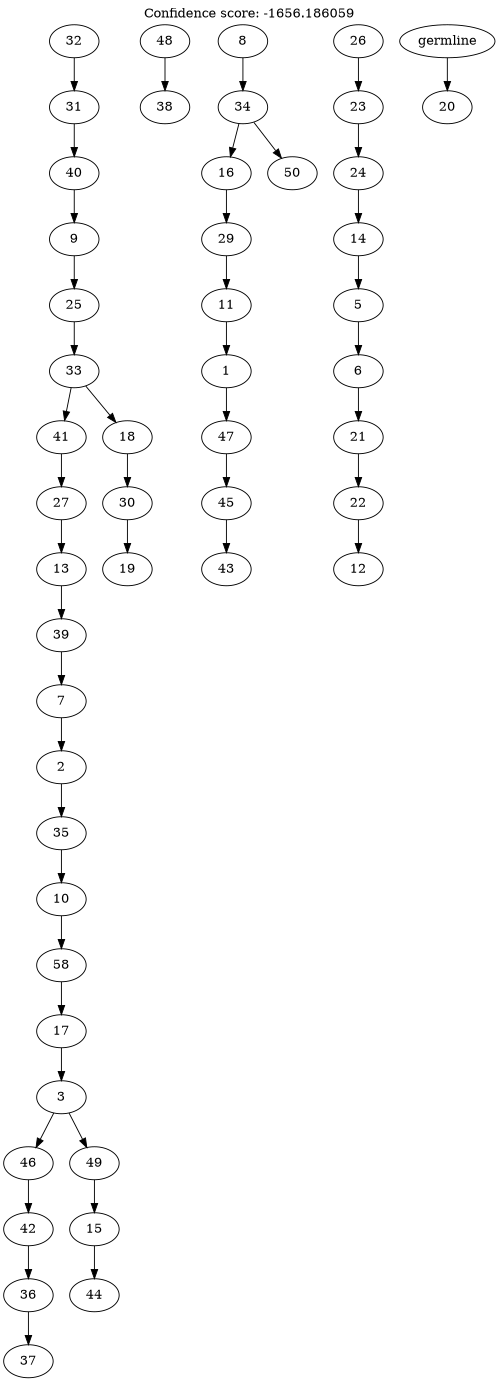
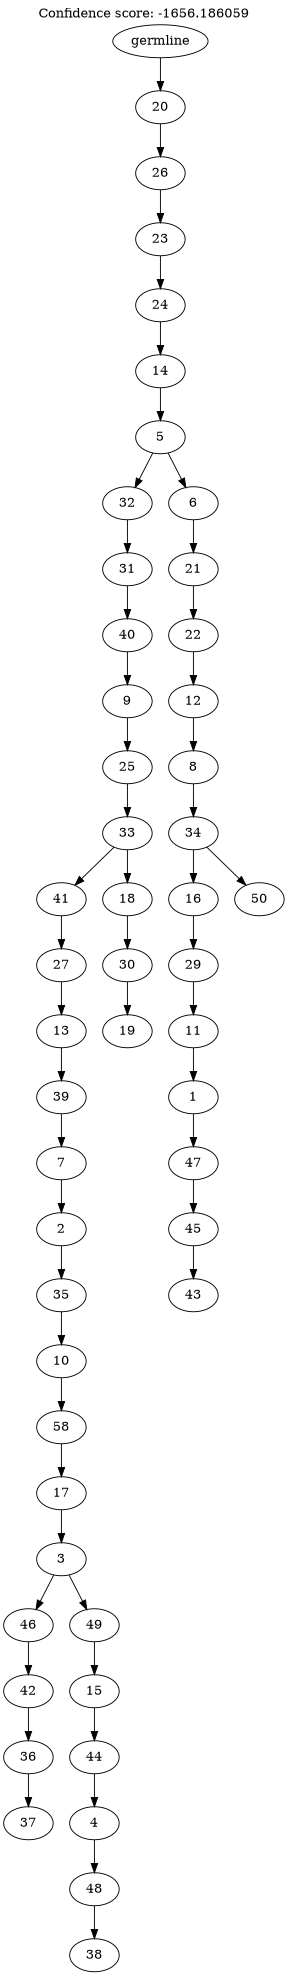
  digraph {
    label="Confidence score: -1656.186059"
    labelloc=t
    n1 [label=36]
    n2 [label=37]
    n3 [label=42]
    n4 [label=46]
    n5 [label=48]
    n6 [label=38]
+   n7 [label=4]
    n8 [label=44]
    n9 [label=15]
    n10 [label=49]
    n11 [label=3]
    n12 [label=17]
    n13 [label=58]
    n14 [label=10]
    n15 [label=35]
    n16 [label=2]
    n17 [label=7]
    n18 [label=39]
    n19 [label=13]
    n20 [label=27]
    n21 [label=41]
    n22 [label=30]
    n23 [label=19]
    n24 [label=18]
    n25 [label=33]
    n26 [label=25]
    n27 [label=9]
    n28 [label=40]
    n29 [label=31]
    n30 [label=32]
    n31 [label=45]
    n32 [label=43]
    n33 [label=47]
    n34 [label=1]
    n35 [label=11]
    n36 [label=29]
    n37 [label=16]
    n38 [label=34]
    n39 [label=50]
    n40 [label=8]
    n41 [label=12]
    n42 [label=22]
    n43 [label=21]
    n44 [label=6]
    n45 [label=5]
    n46 [label=14]
    n47 [label=24]
    n48 [label=23]
    n49 [label=26]
    n50 [label=20]
    n51 [label=germline]
    n1 -> n2
    n3 -> n1
    n4 -> n3
    n5 -> n6
+   n7 -> n5
+   n8 -> n7
    n9 -> n8
    n10 -> n9
    n11 -> n4
    n11 -> n10
    n12 -> n11
    n13 -> n12
    n14 -> n13
    n15 -> n14
    n16 -> n15
    n17 -> n16
    n18 -> n17
    n19 -> n18
    n20 -> n19
    n21 -> n20
    n22 -> n23
    n24 -> n22
    n25 -> n21
    n25 -> n24
    n26 -> n25
    n27 -> n26
    n28 -> n27
    n29 -> n28
    n30 -> n29
    n31 -> n32
    n33 -> n31
    n34 -> n33
    n35 -> n34
    n36 -> n35
    n37 -> n36
    n38 -> n37
    n38 -> n39
    n40 -> n38
+   n41 -> n40
    n42 -> n41
    n43 -> n42
    n44 -> n43
+   n45 -> n30
    n45 -> n44
    n46 -> n45
    n47 -> n46
    n48 -> n47
    n49 -> n48
+   n50 -> n49
    n51 -> n50
  }
